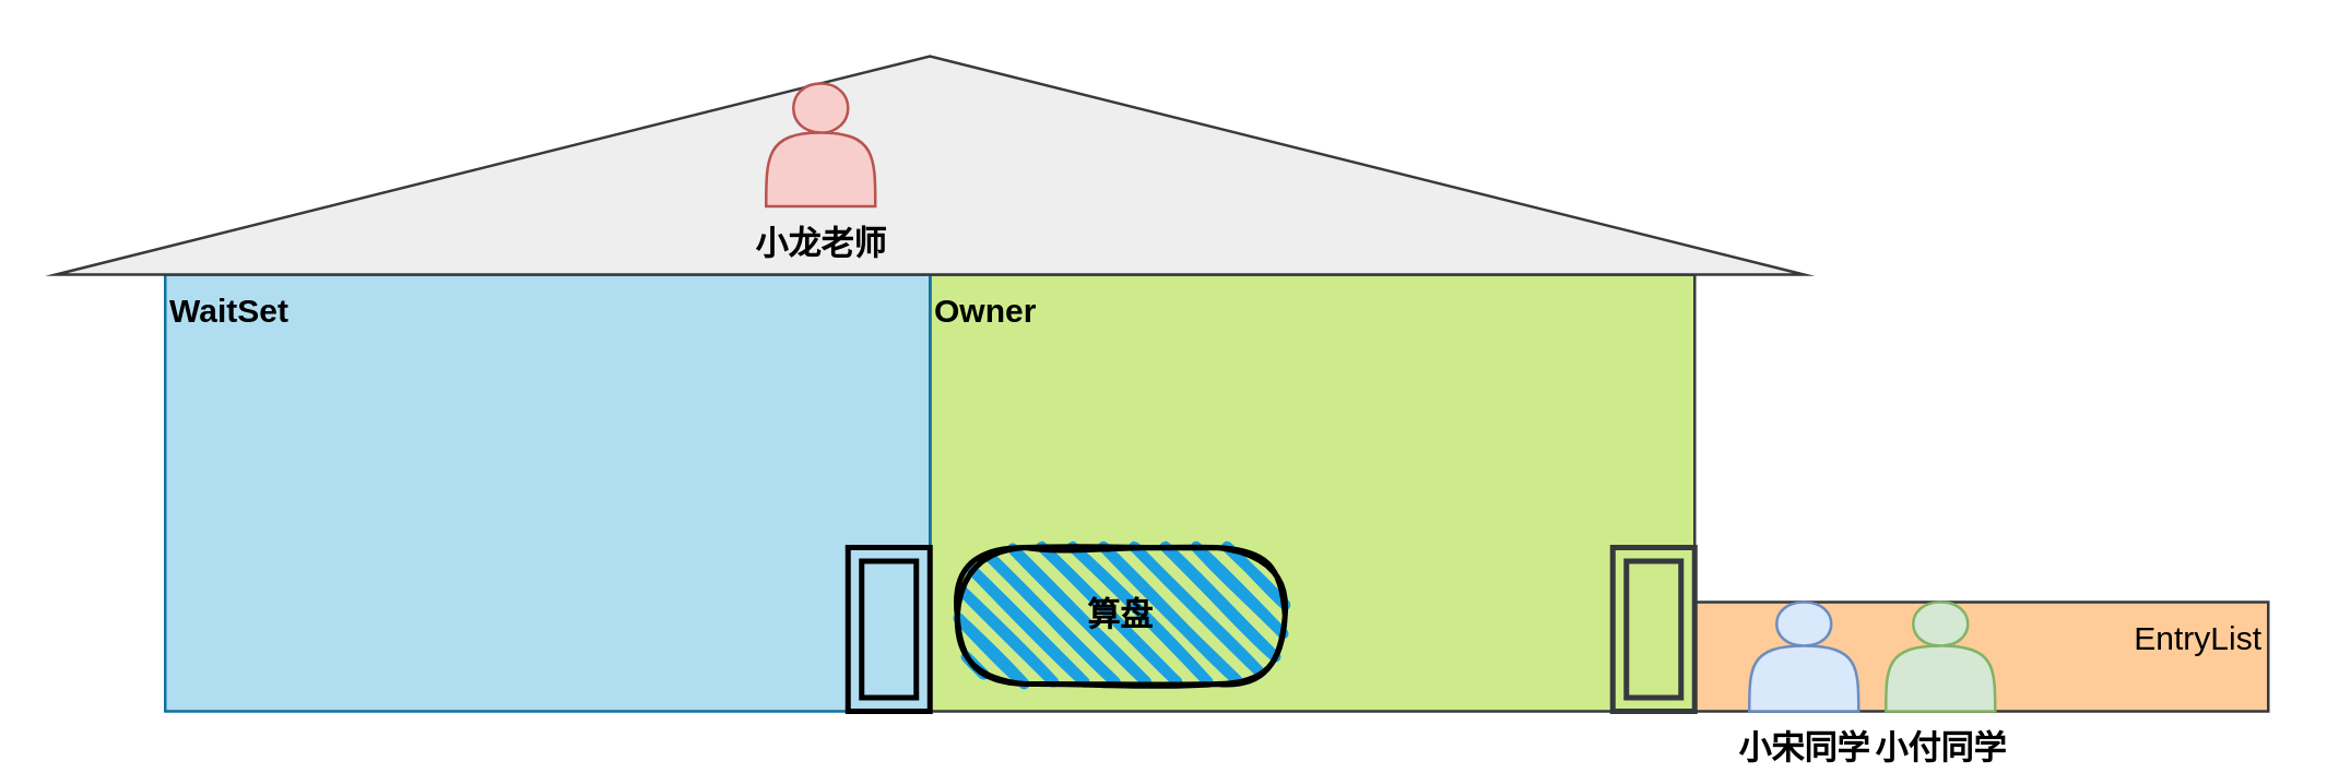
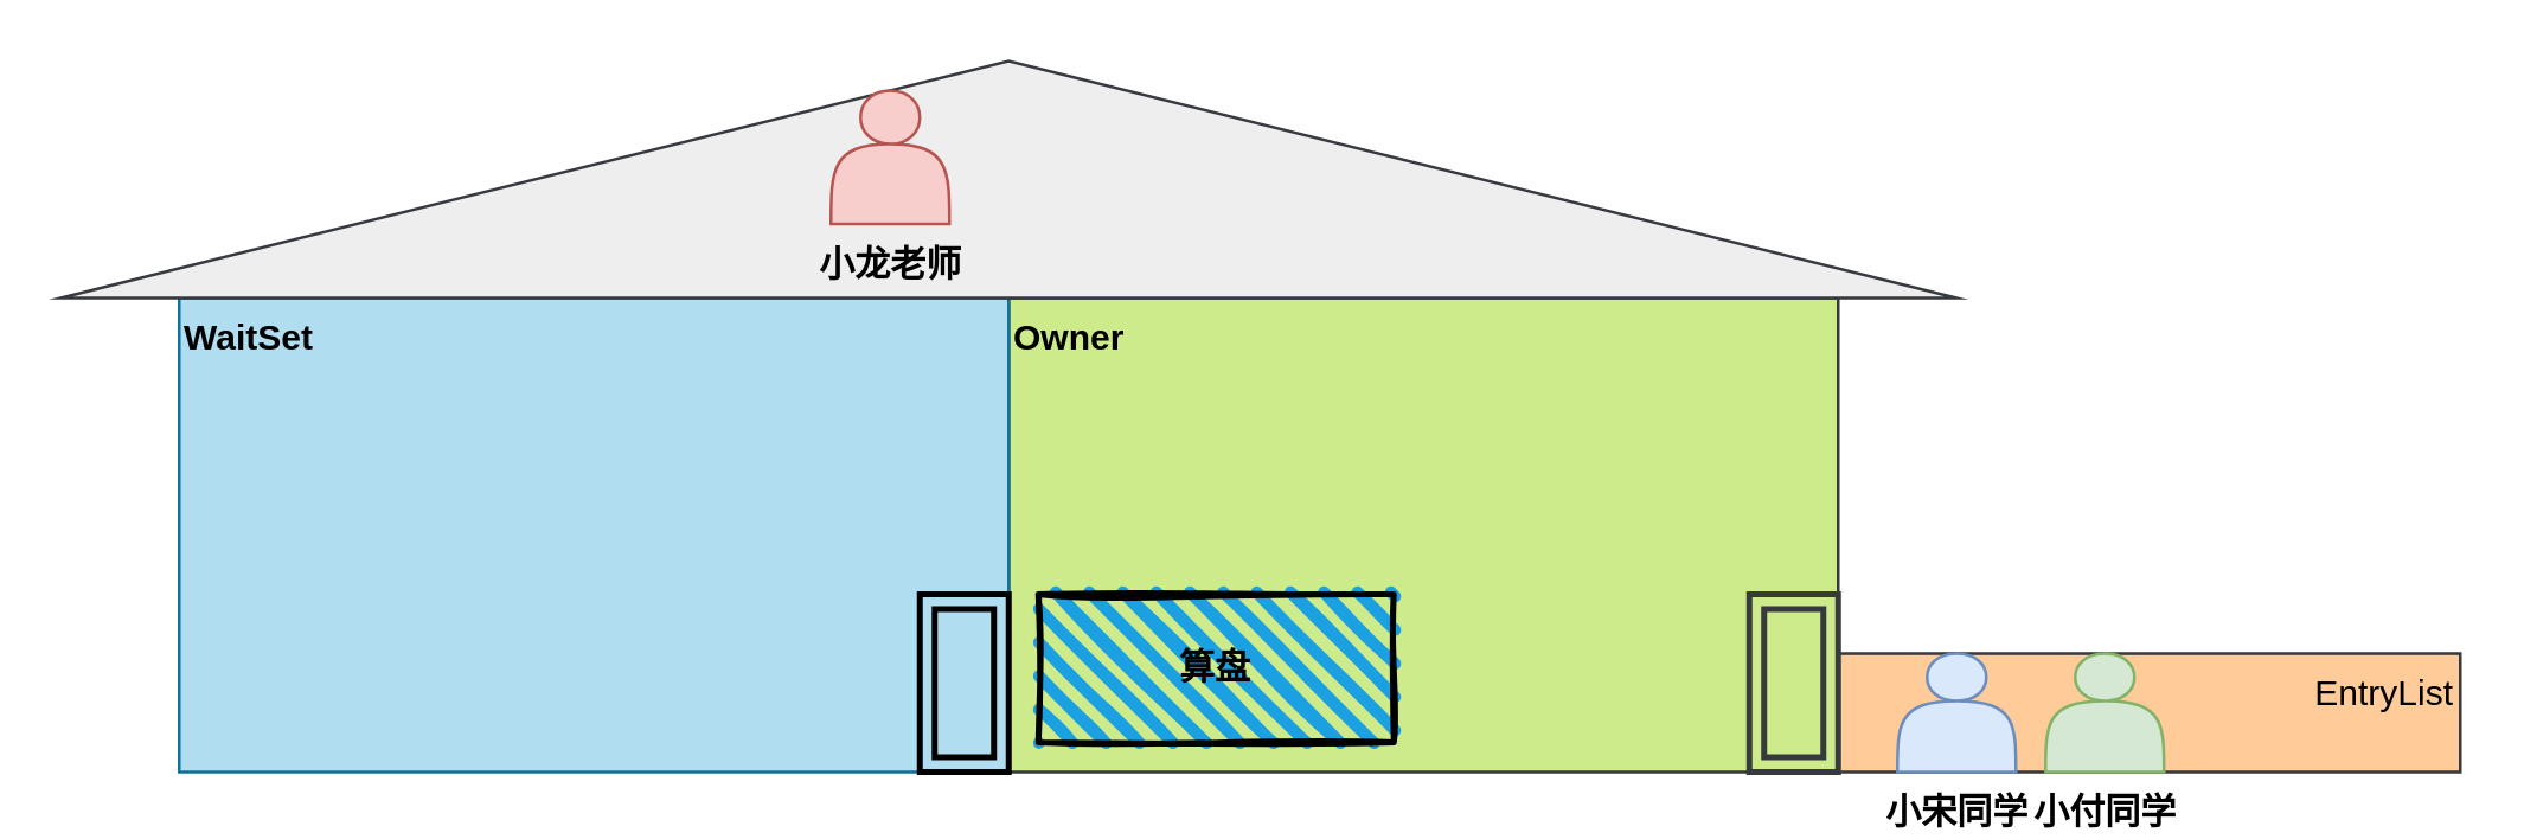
  <mxCell id="0" />
  <mxCell id="1" parent="0" />
  <mxCell id="2" value="Owner" style="rounded=0;whiteSpace=wrap;html=1;align=left;verticalAlign=top;fontStyle=1;fillColor=#cdeb8b;strokeColor=#36393d;" vertex="1" parent="1"><mxGeometry x="340" y="100" width="280" height="160" as="geometry" /></mxCell>
  <mxCell id="3" value="WaitSet" style="rounded=0;whiteSpace=wrap;html=1;align=left;fontStyle=1;labelPosition=center;verticalLabelPosition=middle;verticalAlign=top;textDirection=ltr;fillColor=#b1ddf0;strokeColor=#10739e;" parent="1" vertex="1"><mxGeometry x="60" y="100" width="280" height="160" as="geometry" /></mxCell>
  <mxCell id="4" value="" style="triangle;whiteSpace=wrap;html=1;direction=north;fillColor=#eeeeee;strokeColor=#36393d;" vertex="1" parent="1"><mxGeometry x="20" y="20" width="640" height="80" as="geometry" /></mxCell>
  <mxCell id="5" value="小龙老师" style="shape=actor;html=1;align=center;verticalAlign=top;fillColor=#f8cecc;strokeColor=#b85450;labelPosition=center;verticalLabelPosition=bottom;fontStyle=1;textDirection=ltr;" parent="1" vertex="1"><mxGeometry x="280" y="30" width="40" height="45" as="geometry" /></mxCell>
- <mxCell id="6" value="算盘" style="rounded=1;whiteSpace=wrap;html=1;strokeWidth=2;fillWeight=4;hachureGap=8;hachureAngle=45;fillColor=#1ba1e2;sketch=1;align=center;arcSize=50;verticalAlign=middle;fontStyle=1;labelPosition=center;verticalLabelPosition=middle;" parent="1" vertex="1"><mxGeometry x="350" y="200" width="120" height="50" as="geometry" /></mxCell>
+ <mxCell id="6" value="算盘" style="whiteSpace=wrap;html=1;strokeWidth=2;fillWeight=4;hachureGap=8;hachureAngle=45;fillColor=#1ba1e2;sketch=1;align=center;arcSize=50;verticalAlign=middle;fontStyle=1;labelPosition=center;verticalLabelPosition=middle;rounded=0;" parent="1" vertex="1"><mxGeometry x="350" y="200" width="120" height="50" as="geometry" /></mxCell>
  <mxCell id="7" value="EntryList" style="rounded=0;whiteSpace=wrap;html=1;fillColor=#ffcc99;strokeColor=#36393d;align=right;verticalAlign=top;" vertex="1" parent="1"><mxGeometry x="620" y="220" width="210" height="40" as="geometry" /></mxCell>
  <mxCell id="8" value="小付同学" style="shape=actor;html=1;align=center;verticalAlign=top;fillColor=#d5e8d4;strokeColor=#82b366;labelPosition=center;verticalLabelPosition=bottom;fontStyle=1" parent="1" vertex="1"><mxGeometry x="690" y="220" width="40" height="40" as="geometry" /></mxCell>
  <mxCell id="9" value="小宋同学" style="shape=actor;html=1;align=center;verticalAlign=top;fillColor=#dae8fc;strokeColor=#6c8ebf;labelPosition=center;verticalLabelPosition=bottom;fontStyle=1" parent="1" vertex="1"><mxGeometry x="640" y="220" width="40" height="40" as="geometry" /></mxCell>
  <mxCell id="10" value="" style="rounded=0;whiteSpace=wrap;html=1;strokeWidth=2;fillColor=#cdeb8b;strokeColor=#36393d;" vertex="1" parent="1"><mxGeometry x="590" y="200" width="30" height="60" as="geometry" /></mxCell>
  <mxCell id="11" value="" style="rounded=0;whiteSpace=wrap;html=1;strokeWidth=2;fillColor=#cdeb8b;strokeColor=#36393d;" vertex="1" parent="1"><mxGeometry x="595" y="205" width="20" height="50" as="geometry" /></mxCell>
  <mxCell id="12" value="" style="rounded=0;whiteSpace=wrap;html=1;fillColor=#b1ddf0;strokeWidth=2;" vertex="1" parent="1"><mxGeometry x="310" y="200" width="30" height="60" as="geometry" /></mxCell>
  <mxCell id="13" value="" style="rounded=0;whiteSpace=wrap;html=1;fillColor=#b1ddf0;strokeWidth=2;" vertex="1" parent="1"><mxGeometry x="315" y="205" width="20" height="50" as="geometry" /></mxCell>
